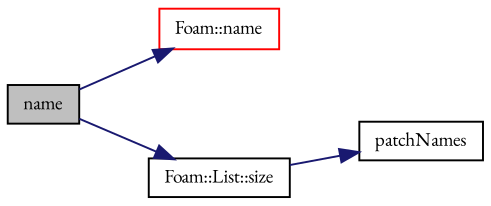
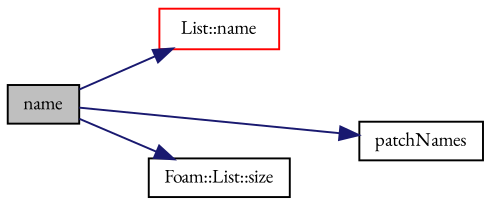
  digraph {
    fontname="EB Garamond"
    rankdir=LR
    node [color=black fontname="EB Garamond" fontsize=10 shape=record]
    edge [color=midnightblue fontname="EB Garamond" fontsize=10 labelfontname=Helvetica labelfontsize=10 style=solid]
    n1 [fillcolor=grey75 fontcolor=black height=0.2 label=name style=filled width=0.4]
-   n2 [color=red height=0.2 label="Foam::name" width=0.4]
+   n2 [color=red height=0.2 label="List::name" width=0.4]
    n3 [height=0.2 label=patchNames width=0.4]
    n4 [height=0.2 label="Foam::List::size" width=0.4]
    n1 -> n2
-   n4 -> n3
+   n1 -> n3
    n1 -> n4
  }
